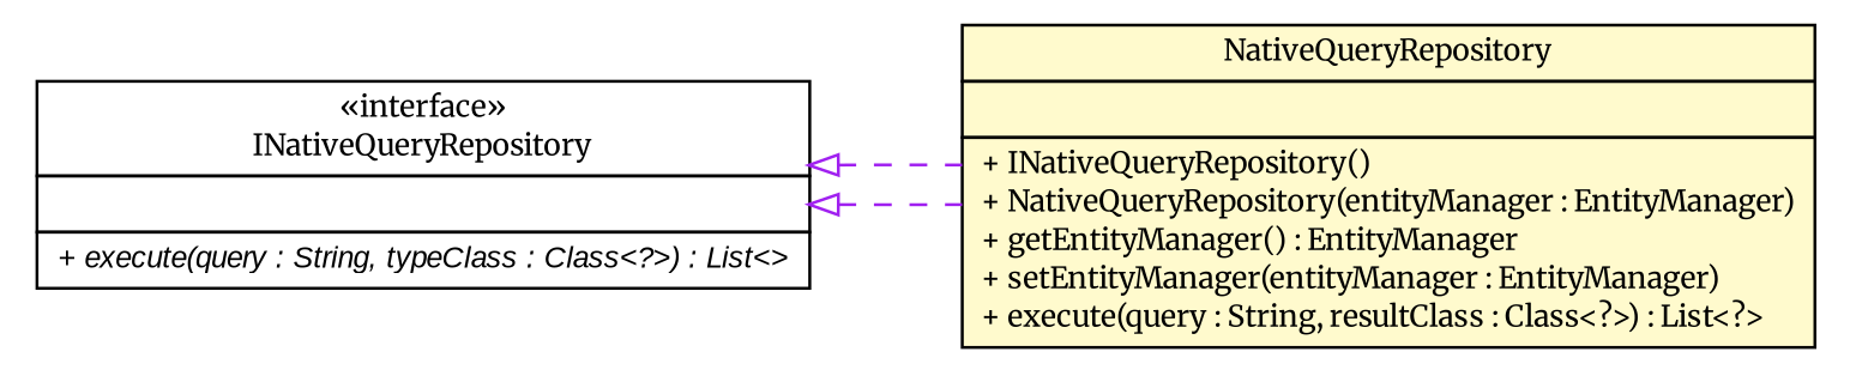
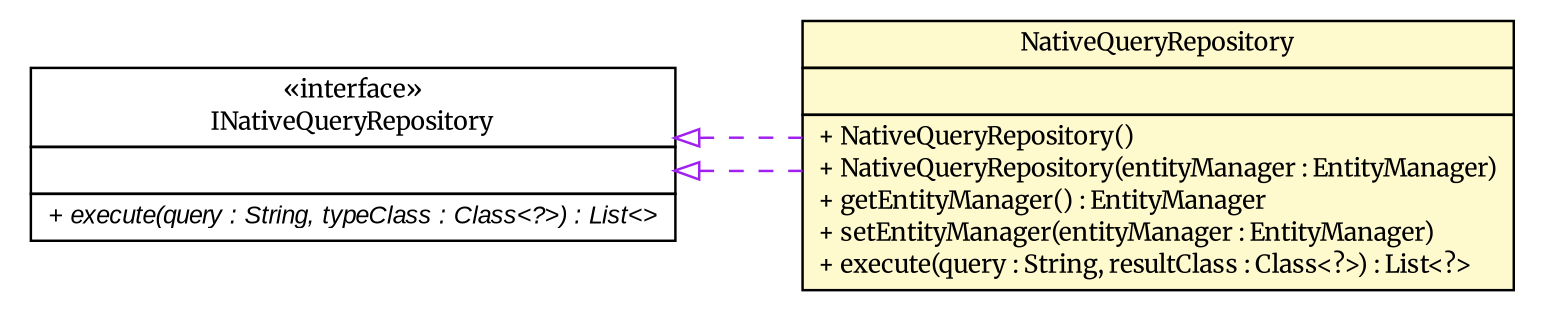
  digraph {
    nodesep=0.25
    ranksep=0.5
    rankdir=LR
    fontname=Merriweather
    node [fontcolor=black fontname=Merriweather fontsize=10.0 shape=plaintext]
    edge [arrowtail=empty dir=back fontname=Merriweather fontsize=10 headport=p labelfontname=arial labelfontsize=10 style=dashed tailport=p color=purple]
-   n1 [label=<<table title="gov.sandia.cf.dao.impl.NativeQueryRepository" border="0" cellborder="1" cellspacing="0" cellpadding="2" port="p" bgcolor="lemonChiffon" href="./NativeQueryRepository.html"> 		<tr><td><table border="0" cellspacing="0" cellpadding="1"> <tr><td align="center" balign="center"> NativeQueryRepository </td></tr> 		</table></td></tr> 		<tr><td><table border="0" cellspacing="0" cellpadding="1"> <tr><td align="left" balign="left">  </td></tr> 		</table></td></tr> 		<tr><td><table border="0" cellspacing="0" cellpadding="1"> <tr><td align="left" balign="left"> + INativeQueryRepository() </td></tr> <tr><td align="left" balign="left"> + NativeQueryRepository(entityManager : EntityManager) </td></tr> <tr><td align="left" balign="left"> + getEntityManager() : EntityManager </td></tr> <tr><td align="left" balign="left"> + setEntityManager(entityManager : EntityManager) </td></tr> <tr><td align="left" balign="left"> + execute(query : String, resultClass : Class&lt;?&gt;) : List&lt;?&gt; </td></tr> 		</table></td></tr> 		</table>>]
+   n1 [label=<<table title="gov.sandia.cf.dao.impl.NativeQueryRepository" border="0" cellborder="1" cellspacing="0" cellpadding="2" port="p" bgcolor="lemonChiffon" href="./NativeQueryRepository.html"> 		<tr><td><table border="0" cellspacing="0" cellpadding="1"> <tr><td align="center" balign="center"> NativeQueryRepository </td></tr> 		</table></td></tr> 		<tr><td><table border="0" cellspacing="0" cellpadding="1"> <tr><td align="left" balign="left">  </td></tr> 		</table></td></tr> 		<tr><td><table border="0" cellspacing="0" cellpadding="1"> <tr><td align="left" balign="left"> + NativeQueryRepository() </td></tr> <tr><td align="left" balign="left"> + NativeQueryRepository(entityManager : EntityManager) </td></tr> <tr><td align="left" balign="left"> + getEntityManager() : EntityManager </td></tr> <tr><td align="left" balign="left"> + setEntityManager(entityManager : EntityManager) </td></tr> <tr><td align="left" balign="left"> + execute(query : String, resultClass : Class&lt;?&gt;) : List&lt;?&gt; </td></tr> 		</table></td></tr> 		</table>>]
    n2 [label=<<table title="gov.sandia.cf.dao.INativeQueryRepository" border="0" cellborder="1" cellspacing="0" cellpadding="2" port="p" href="../INativeQueryRepository.html"> 		<tr><td><table border="0" cellspacing="0" cellpadding="1"> <tr><td align="center" balign="center"> &#171;interface&#187; </td></tr> <tr><td align="center" balign="center"> INativeQueryRepository </td></tr> 		</table></td></tr> 		<tr><td><table border="0" cellspacing="0" cellpadding="1"> <tr><td align="left" balign="left">  </td></tr> 		</table></td></tr> 		<tr><td><table border="0" cellspacing="0" cellpadding="1"> <tr><td align="left" balign="left"><font face="arial italic" point-size="10.0"> + execute(query : String, typeClass : Class&lt;?&gt;) : List&lt;&gt; </font></td></tr> 		</table></td></tr> 		</table>>]
    n2 -> n1
    n2 -> n1
  }
